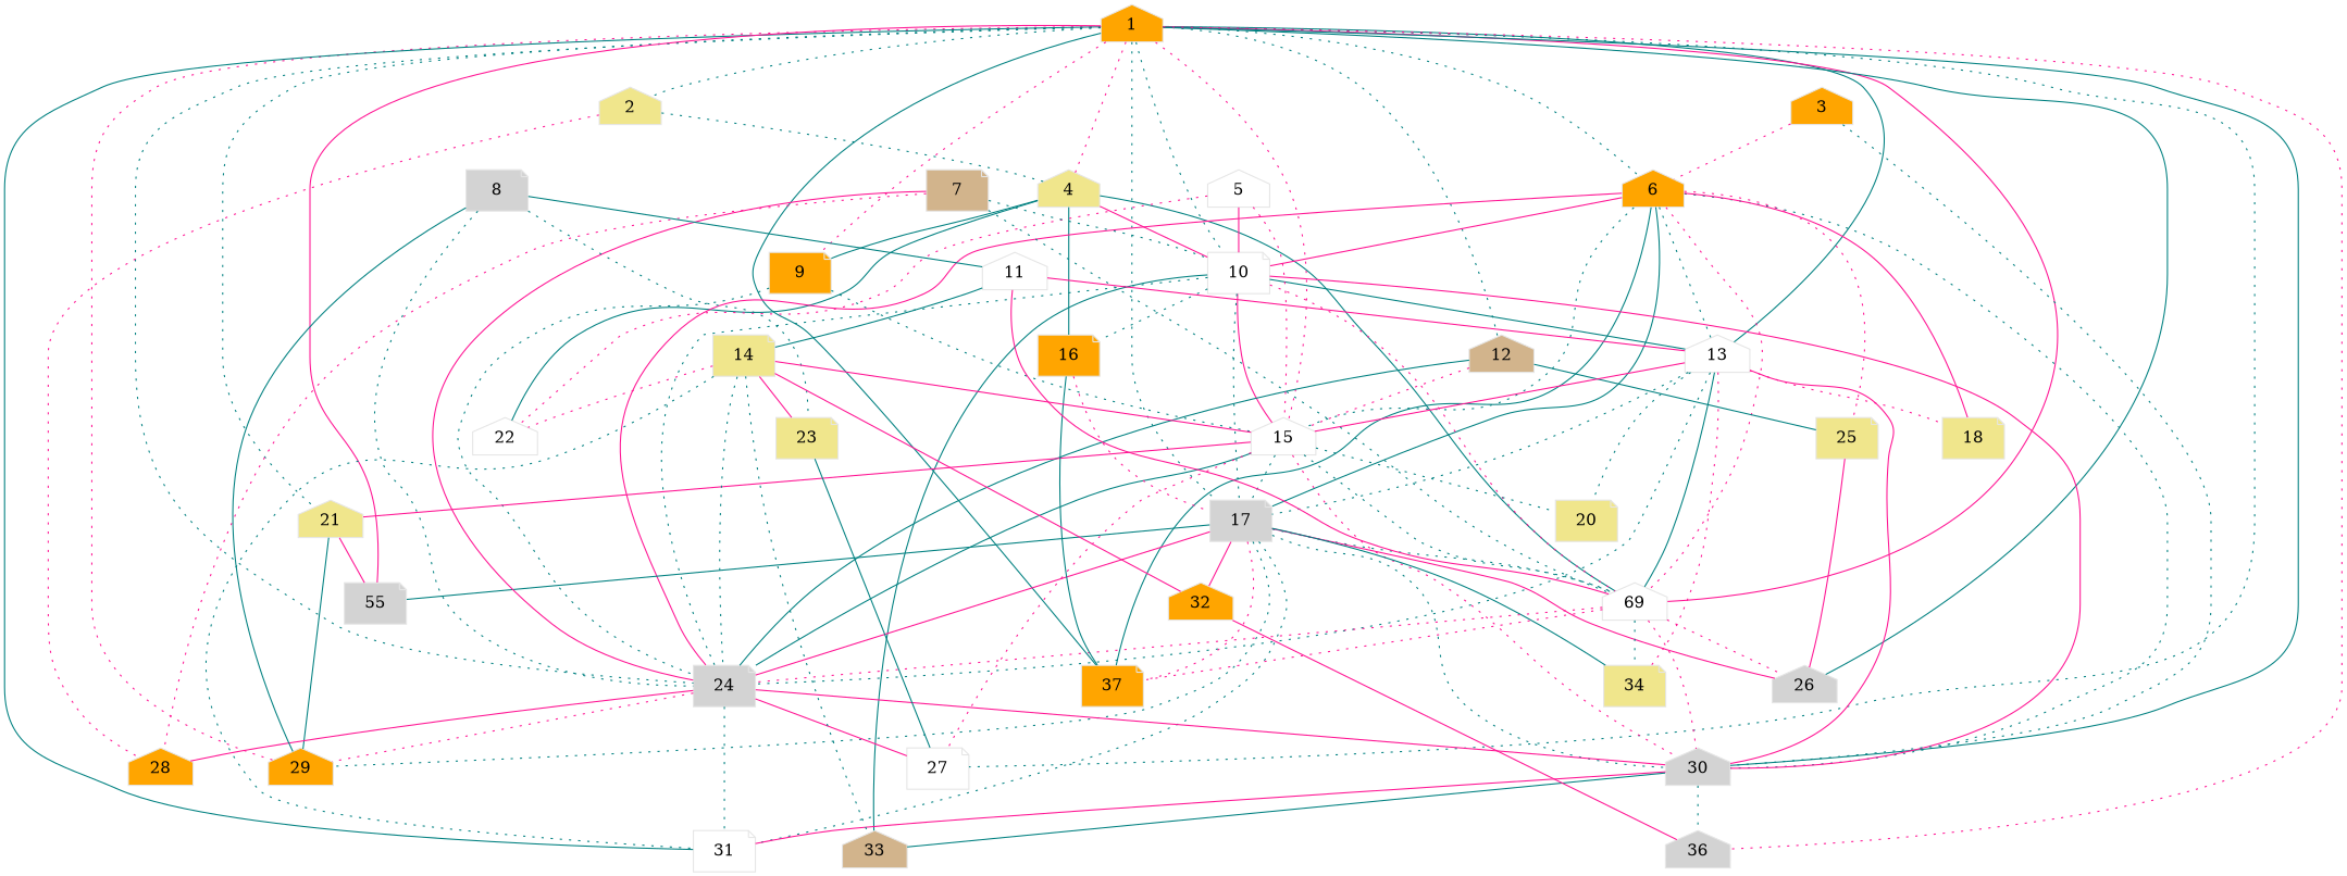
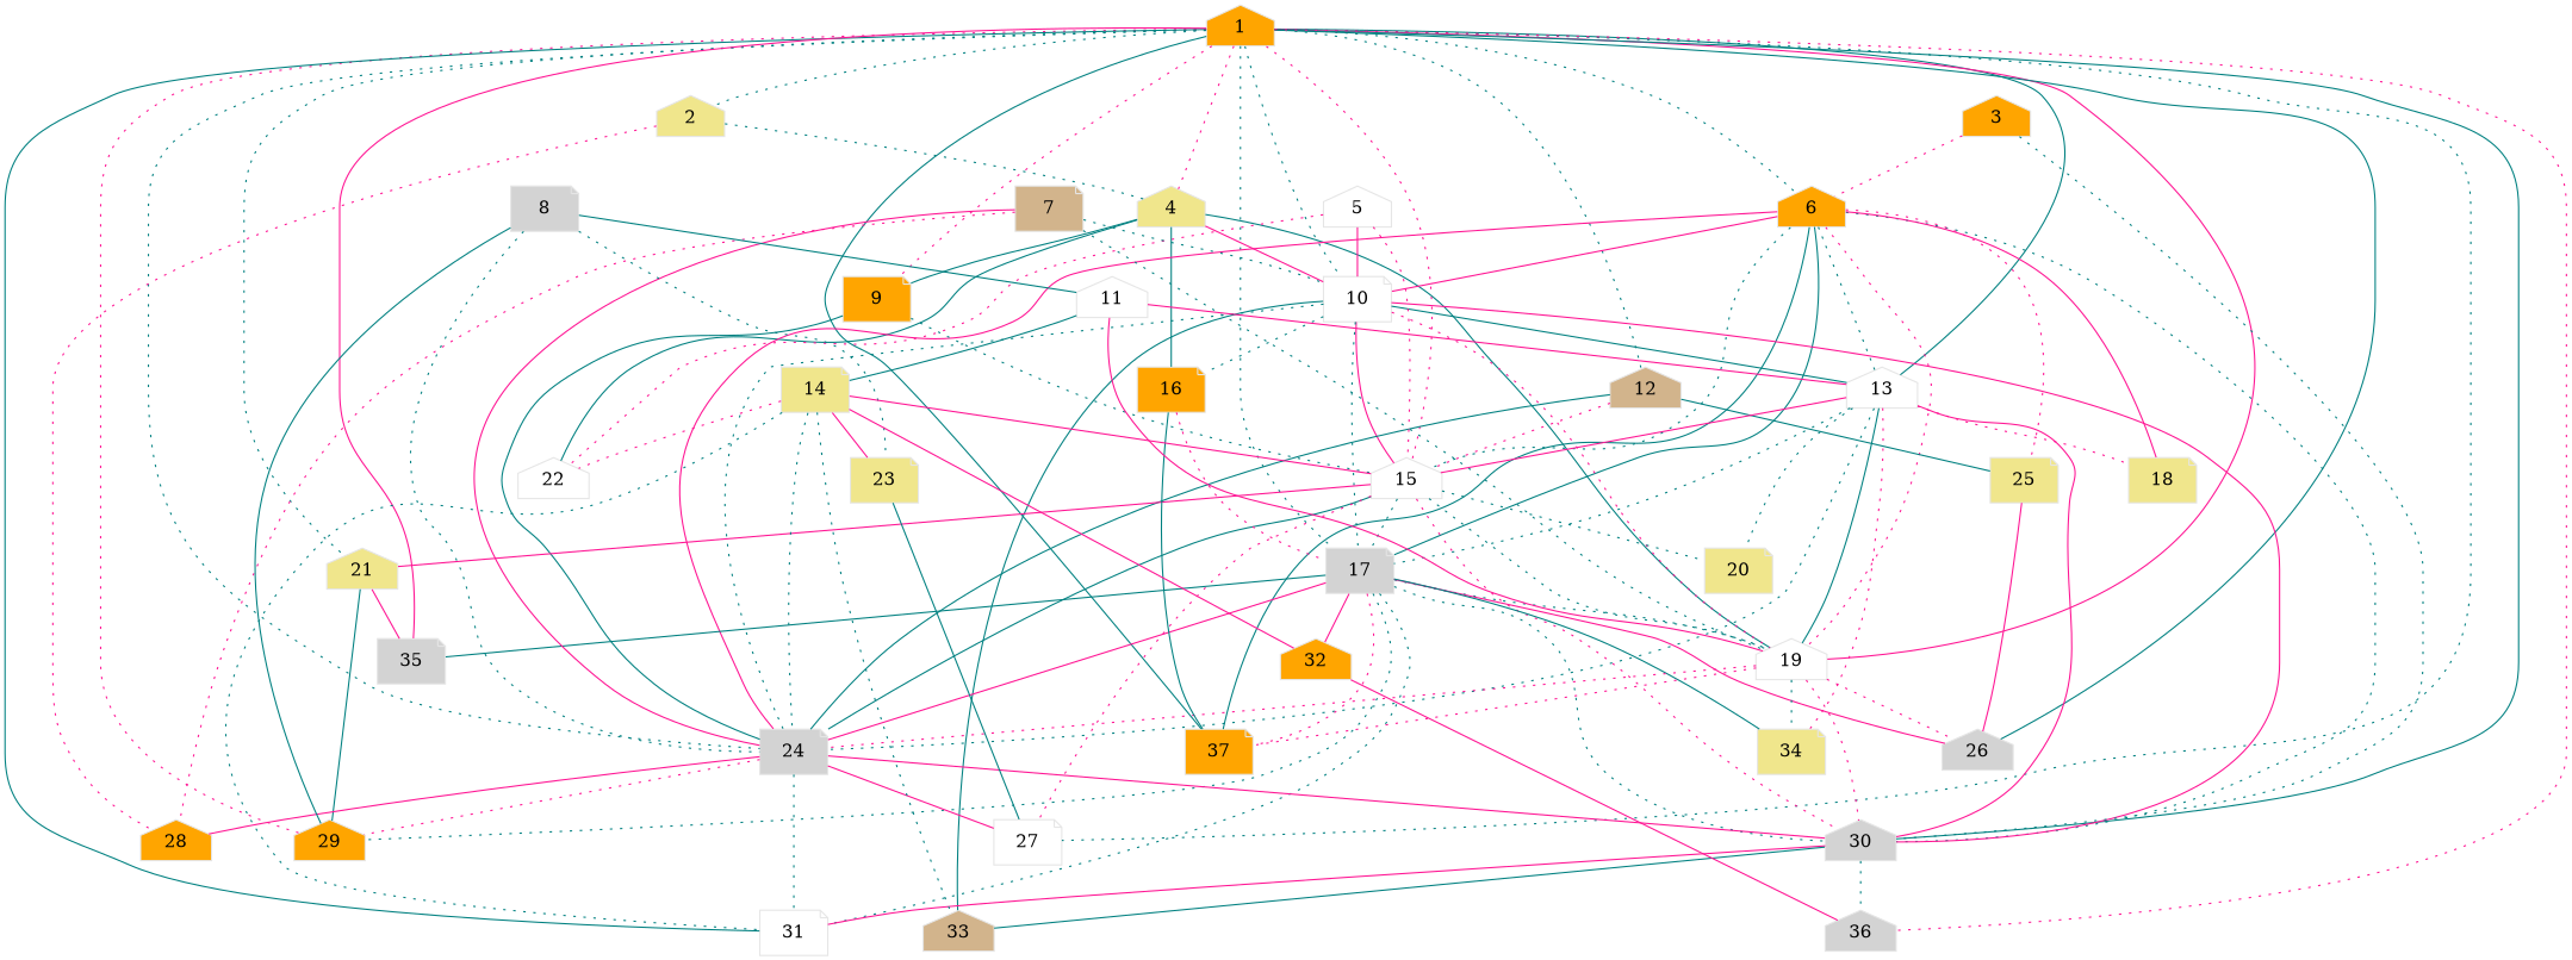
  graph {
    node [color=gray90 fillcolor=orange shape=house style=filled]
    edge [color=teal style=dotted weight=1.0]
    1
    2 [fillcolor=khaki]
    4 [fillcolor=khaki]
    6
    9 [shape=note]
    10 [fillcolor=white shape=note]
    12 [fillcolor=tan]
    13 [fillcolor=white]
    15 [fillcolor=white]
    17 [fillcolor=lightgrey shape=note]
-   19 [fillcolor=white label=69]
+   19 [fillcolor=white]
    21 [fillcolor=khaki]
    24 [fillcolor=lightgrey shape=note]
    26 [fillcolor=lightgrey]
    27 [fillcolor=white shape=note]
    29
    30 [fillcolor=lightgrey]
    31 [fillcolor=white shape=note]
-   35 [fillcolor=lightgrey shape=note label=55]
+   35 [fillcolor=lightgrey shape=note]
    36 [fillcolor=lightgrey]
    37 [shape=note]
    28
    16 [shape=note]
    22 [fillcolor=white]
    18 [fillcolor=khaki shape=note]
    25 [fillcolor=khaki shape=note]
    33 [fillcolor=tan]
    20 [fillcolor=khaki shape=note]
    34 [fillcolor=khaki shape=note]
    32
    3
    5 [fillcolor=white]
    7 [fillcolor=tan shape=note]
    8 [fillcolor=lightgrey shape=note]
    11 [fillcolor=white]
    23 [fillcolor=khaki shape=note]
    14 [fillcolor=khaki shape=note]
    1 -- 2
    1 -- 4 [color=deeppink]
    1 -- 6 [weight=2.0]
    1 -- 9 [color=deeppink]
    1 -- 10
    1 -- 12
    1 -- 13 [style=solid]
    1 -- 15 [color=deeppink weight=2.0]
    1 -- 17 [weight=5.0]
    1 -- 19 [color=deeppink style=solid]
    1 -- 21
    1 -- 24
    1 -- 26 [style=solid]
    1 -- 27
    1 -- 29 [color=deeppink weight=2.0]
    1 -- 30 [style=solid weight=3.0]
    1 -- 31 [style=solid]
    1 -- 35 [color=deeppink style=solid]
    1 -- 36 [color=deeppink]
    1 -- 37 [style=solid weight=2.0]
    2 -- 4
    2 -- 28 [color=deeppink]
    4 -- 9 [style=solid]
    4 -- 10 [color=deeppink style=solid]
    4 -- 19 [style=solid]
    4 -- 16 [style=solid]
    4 -- 22 [style=solid]
    6 -- 10 [color=deeppink style=solid]
    6 -- 13 [weight=2.0]
    6 -- 15 [weight=2.0]
    6 -- 17 [style=solid weight=2.0]
    6 -- 19 [color=deeppink weight=2.0]
    6 -- 24 [color=deeppink style=solid]
    6 -- 30
    6 -- 37 [style=solid]
    6 -- 18 [color=deeppink style=solid]
    6 -- 25 [color=deeppink]
    9 -- 15
-   9 -- 24
+   9 -- 24 [style=solid]
    10 -- 13 [style=solid weight=2.0]
    10 -- 15 [color=deeppink style=solid]
    10 -- 17 [weight=2.0]
    10 -- 19 [color=deeppink]
    10 -- 24
    10 -- 30 [color=deeppink style=solid]
    10 -- 16
    10 -- 33 [style=solid]
    12 -- 15 [color=deeppink]
    12 -- 24 [style=solid]
    12 -- 25 [style=solid]
    13 -- 15 [color=deeppink style=solid]
    13 -- 17 [weight=3.0]
    13 -- 19 [style=solid]
    13 -- 24
    13 -- 30 [color=deeppink style=solid]
    13 -- 18 [color=deeppink]
    13 -- 20
    13 -- 34 [color=deeppink]
    15 -- 17 [weight=3.0]
    15 -- 19
    15 -- 21 [color=deeppink style=solid]
    15 -- 24 [style=solid]
    15 -- 27 [color=deeppink]
    15 -- 30 [color=deeppink weight=2.0]
    15 -- 20
    17 -- 19 [weight=3.0]
    17 -- 24 [color=deeppink style=solid weight=2.0]
    17 -- 26 [color=deeppink style=solid]
    17 -- 29
    17 -- 30 [weight=2.0]
    17 -- 31
    17 -- 35 [style=solid weight=2.0]
    17 -- 37 [color=deeppink]
    17 -- 34 [style=solid]
    17 -- 32 [color=deeppink style=solid]
    19 -- 24 [color=deeppink weight=3.0]
    19 -- 26 [color=deeppink]
    19 -- 30 [color=deeppink]
    19 -- 37 [color=deeppink]
    19 -- 34 [weight=2.0]
    21 -- 29 [style=solid]
    21 -- 35 [color=deeppink style=solid]
    24 -- 27 [color=deeppink style=solid weight=2.0]
    24 -- 29 [color=deeppink]
    24 -- 30 [color=deeppink style=solid]
    24 -- 31
    24 -- 28 [color=deeppink style=solid]
    30 -- 31 [color=deeppink style=solid]
    30 -- 36
    30 -- 33 [style=solid]
    16 -- 17 [color=deeppink]
    16 -- 37 [style=solid]
    25 -- 26 [color=deeppink style=solid]
    32 -- 36 [color=deeppink style=solid]
    3 -- 6 [color=deeppink]
    3 -- 30
    5 -- 10 [color=deeppink style=solid]
    5 -- 15 [color=deeppink]
    5 -- 22 [color=deeppink]
    7 -- 10
    7 -- 19
    7 -- 24 [color=deeppink style=solid]
    7 -- 28 [color=deeppink]
    8 -- 24
    8 -- 29 [style=solid]
    8 -- 11 [style=solid]
    8 -- 23
    11 -- 13 [color=deeppink style=solid]
    11 -- 19 [color=deeppink style=solid]
    11 -- 14 [style=solid]
    23 -- 27 [style=solid]
    14 -- 15 [color=deeppink style=solid]
    14 -- 24
    14 -- 31
    14 -- 22 [color=deeppink]
    14 -- 33
    14 -- 32 [color=deeppink style=solid]
    14 -- 23 [color=deeppink style=solid]
  }
